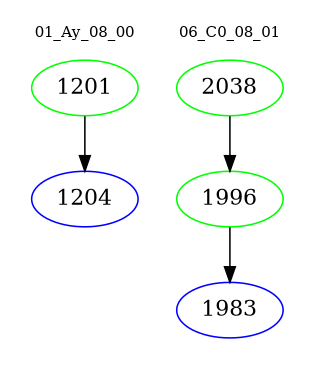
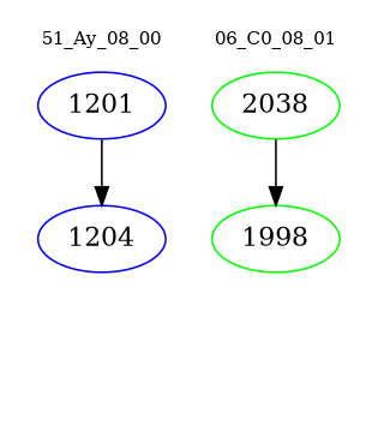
  digraph {
    node [color=green]
    edge [color=black]
-   n1 [label=1201]
+   n1 [color=blue label=1201]
    n2 [color=blue label=1204]
-   n3 [label=1996]
-   n4 [color=blue label=1983]
+   n3 [label=1998]
    n5 [label=2038]
    subgraph cluster_1 {
      color=white
      fontsize=10
-     label="01_Ay_08_00"
+     label="51_Ay_08_00"
      n1
      n2
    }
    subgraph cluster_2 {
      color=white
      fontsize=10
      label="06_C0_08_01"
      n3
-     n4
      n5
    }
    n1 -> n2
-   n3 -> n4
    n5 -> n3
  }
